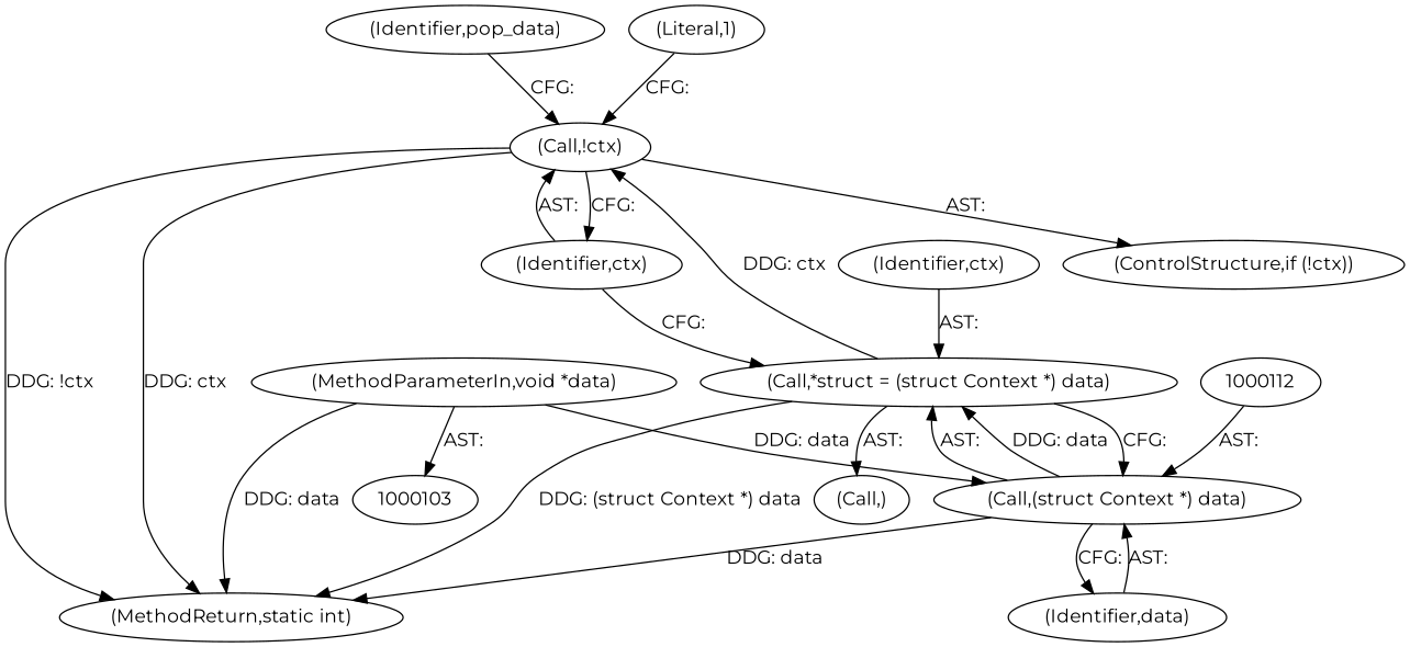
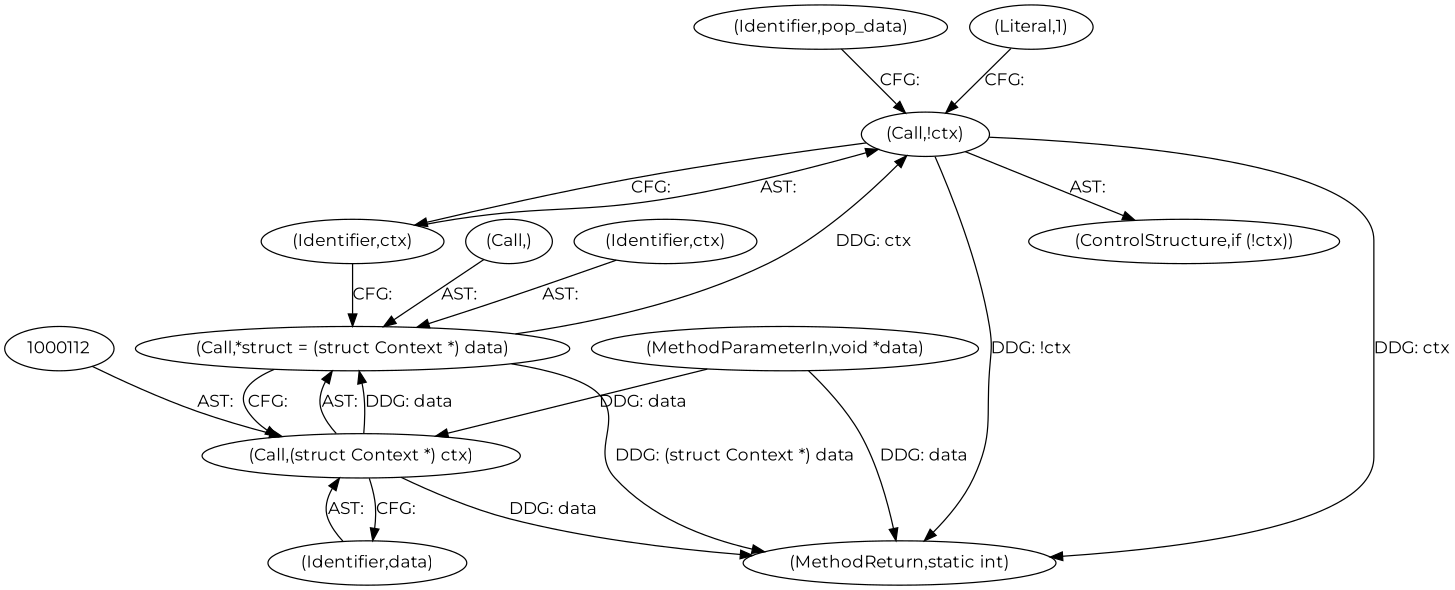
  digraph {
    fontname=Montserrat
    node [fontname=Montserrat]
    edge [fontname=Montserrat]
    n1 [label="(Call,!ctx)"]
    n2 [label="(Identifier,ctx)"]
    n3 [label="(MethodReturn,static int)"]
    n4 [label="(ControlStructure,if (!ctx))"]
    n5 [label="(Call,*struct = (struct Context *) data)"]
-   n6 [label="(Call,(struct Context *) data)"]
+   n6 [label="(Call,(struct Context *) ctx)"]
    n7 [label="(Call,)"]
    n8 [label="(Identifier,data)"]
    n9 [label="(MethodParameterIn,void *data)"]
-   1000103
    n11 [label="(Identifier,pop_data)"]
    n12 [label="(Literal,1)"]
    n13 [label="(Identifier,ctx)"]
    1000112
    n1 -> n2 [label="CFG: "]
    n1 -> n3 [label="DDG: !ctx"]
    n1 -> n3 [label="DDG: ctx"]
    n1 -> n4 [label="AST: "]
    n2 -> n1 [label="AST: "]
    n2 -> n5 [label="CFG: "]
    n5 -> n1 [label="DDG: ctx"]
    n5 -> n3 [label="DDG: (struct Context *) data"]
    n5 -> n6 [label="CFG: "]
-   n5 -> n7 [label="AST: "]
+   n7 -> n5 [label="AST: "]
    n6 -> n3 [label="DDG: data"]
    n6 -> n5 [label="AST: "]
    n6 -> n5 [label="DDG: data"]
    n6 -> n8 [label="CFG: "]
    n8 -> n6 [label="AST: "]
    n9 -> n3 [label="DDG: data"]
    n9 -> n6 [label="DDG: data"]
-   n9 -> 1000103 [label="AST: "]
    n11 -> n1 [label="CFG: "]
    n12 -> n1 [label="CFG: "]
    n13 -> n5 [label="AST: "]
    1000112 -> n6 [label="AST: "]
  }
